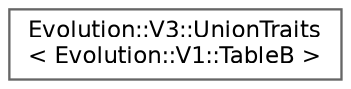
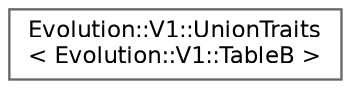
  digraph {
    rankdir=LR
-   n1 [color=grey40 fillcolor=white fontname=Helvetica fontsize=10 height=0.2 label="Evolution::V3::UnionTraits\l\< Evolution::V1::TableB \>" shape=box style=filled width=0.4]
+   n1 [color=grey40 fillcolor=white fontname=Helvetica fontsize=10 height=0.2 label="Evolution::V1::UnionTraits\l\< Evolution::V1::TableB \>" shape=box style=filled width=0.4]
  }
